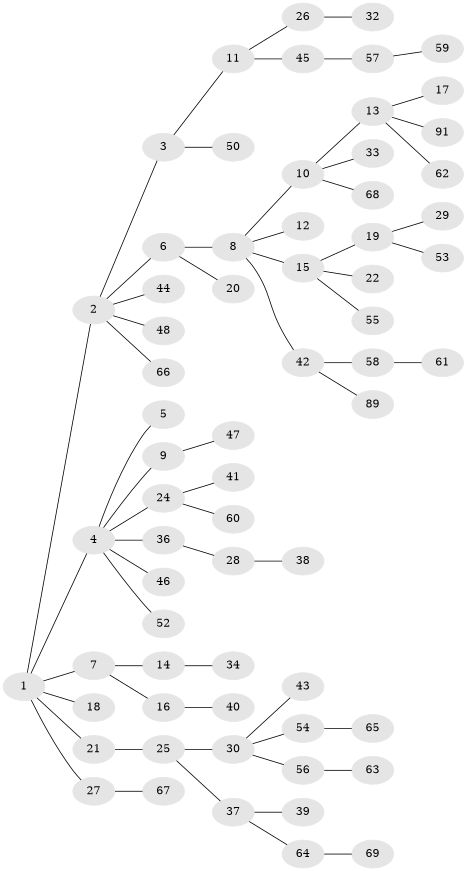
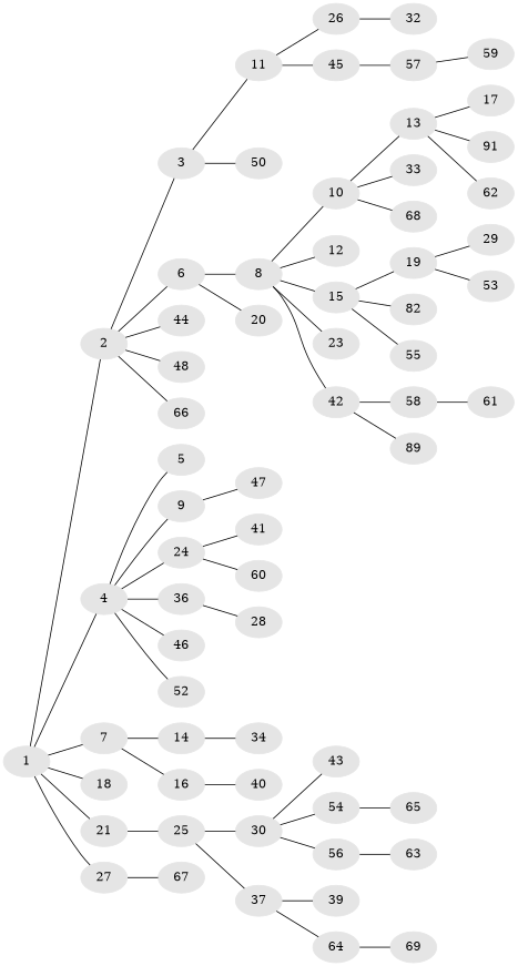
  graph {
    rankdir=LR
    node [color=gray90 style=filled]
    1
    2
    4
    7
    18
    21
    27
    3
    6
    44
    48
    66
    5
    9
    24
    36
    46
    52
    14
    16
    25
    67
    11
    50
    8
    20
    26
    45
    47
    41
    60
    28
-   38
    10
    12
    15
+   23
    42
    34
    40
    13
    33
    68
    19
-   22
+   22 [label=82]
    55
    58
    n48 [label=89]
    17
    n50 [label=91]
    62
    32
    57
    29
    53
    61
    30
    37
    43
    54
    56
    39
    64
    65
    63
    69
    59
    1 -- 2
    1 -- 4
    1 -- 7
    1 -- 18
    1 -- 21
    1 -- 27
    2 -- 3
    2 -- 6
    2 -- 44
    2 -- 48
    2 -- 66
    4 -- 5
    4 -- 9
    4 -- 24
    4 -- 36
    4 -- 46
    4 -- 52
    7 -- 14
    7 -- 16
    21 -- 25
    27 -- 67
    3 -- 11
    3 -- 50
    6 -- 8
    6 -- 20
    9 -- 47
    24 -- 41
    24 -- 60
    36 -- 28
    14 -- 34
    16 -- 40
    25 -- 30
    25 -- 37
    11 -- 26
    11 -- 45
    8 -- 10
    8 -- 12
    8 -- 15
+   8 -- 23
    8 -- 42
    26 -- 32
    45 -- 57
-   28 -- 38
    10 -- 13
    10 -- 33
    10 -- 68
    15 -- 19
    15 -- 22
    15 -- 55
    42 -- 58
    42 -- n48
    13 -- 17
    13 -- n50
    13 -- 62
    19 -- 29
    19 -- 53
    58 -- 61
    57 -- 59
    30 -- 43
    30 -- 54
    30 -- 56
    37 -- 39
    37 -- 64
    54 -- 65
    56 -- 63
    64 -- 69
  }
